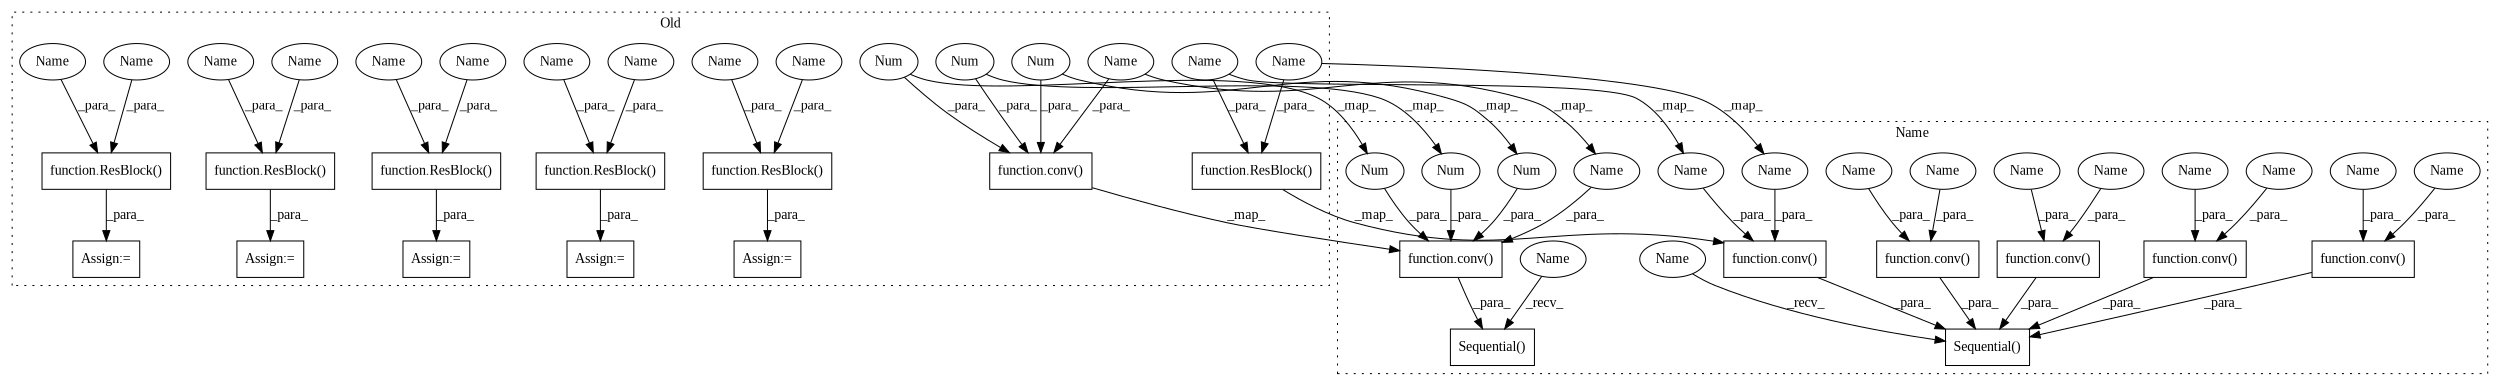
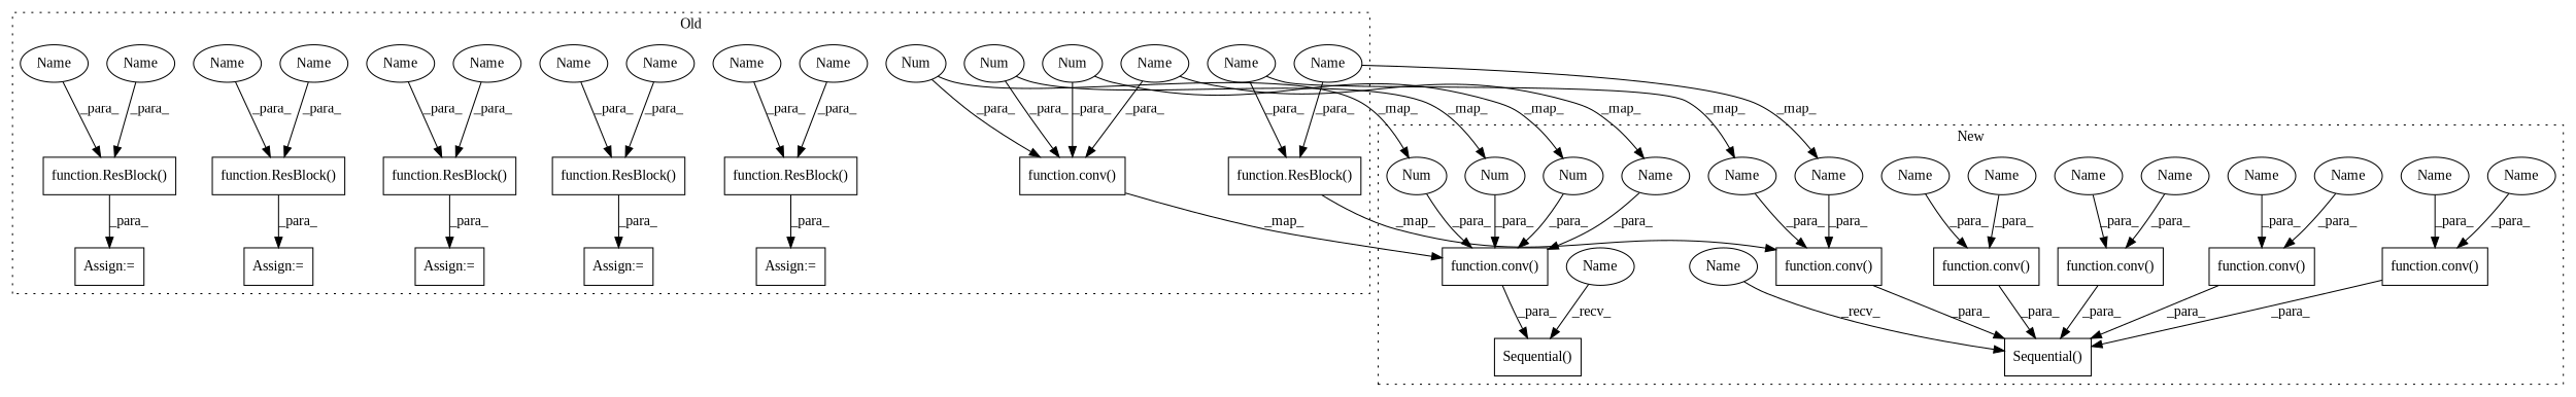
  digraph {
    fontname="Liberation Serif"
    node [a=87 l=1 shape=ellipse fontname="Liberation Serif"]
    edge [fontname="Liberation Serif"]
    n1 [a=75 l="9,1" label="function.ResBlock()" s="2045,2058" shape=box]
    n2 [a=75 l="9,1" label="function.ResBlock()" s="2010,2023" shape=box]
    n3 [a=68 l=3 label="Assign:=" s=2042 shape=box]
    n4 [a=75 l="9,1" label="function.ResBlock()" s="2080,2093" shape=box]
    n5 [a=68 l=3 label="Assign:=" s=2077 shape=box]
    n6 [a=75 l="9,1" label="function.ResBlock()" s="2115,2128" shape=box]
    n7 [a=68 l=3 label="Assign:=" s=2112 shape=box]
    n8 [a=75 l="9,1" label="function.ResBlock()" s="2185,2198" shape=box]
    n9 [a=68 l=3 label="Assign:=" s=2182 shape=box]
    n10 [a=75 l="9,1" label="function.ResBlock()" s="2150,2163" shape=box]
    n11 [a=68 l=3 label="Assign:=" s=2147 shape=box]
    n12 [a=75 l="5,1" label="function.conv()" s="1962,1988" shape=box]
    n13 [a=76 label=Num s=1981]
    n14 [a=76 label=Num s=1987]
    n15 [a=76 label=Num s=1984]
    n16 [label=Name s=2089]
    n17 [label=Name s=2159]
    n18 [label=Name s=2197]
    n19 [label=Name s=2127]
    n20 [label=Name s=2019]
    n21 [label=Name s=2162]
    n22 [label=Name s=2057]
    n23 [label=Name s=2054]
    n24 [label=Name s=1978]
    n25 [label=Name s=2022]
    n26 [label=Name s=2194]
    n27 [label=Name s=2124]
    n28 [label=Name s=2092]
    n29 [a=75 l="5,1" label="function.conv()" s="1248,1257" shape=box]
    n30 [a=75 l="27,11" label="Sequential()" s="1173,1378" shape=box]
    n31 [a=75 l="5,1" label="function.conv()" s="1272,1281" shape=box]
    n32 [a=75 l="5,1" label="function.conv()" s="1200,1209" shape=box]
    n33 [a=75 l="27,15" label="Sequential()" s="1078,1132" shape=box]
    n34 [a=75 l="5,1" label="function.conv()" s="1296,1305" shape=box]
    n35 [a=75 l="5,1" label="function.conv()" s="1105,1131" shape=box]
    n36 [a=76 label=Num s=1124]
    n37 [a=76 label=Num s=1130]
    n38 [a=76 label=Num s=1127]
    n39 [a=75 l="5,1" label="function.conv()" s="1344,1353" shape=box]
    n40 [label=Name s=1280]
    n41 [label=Name s=1256]
    n42 [label=Name s=1301]
    n43 [label=Name s=1304]
    n44 [label=Name s=1277]
    n45 [label=Name s=1121]
    n46 [label=Name s=1352]
    n47 [label=Name s=1349]
    n48 [label=Name s=1205]
    n49 [label=Name s=1253]
    n50 [label=Name s=1208]
    n51 [l=2 label=Name s=1078]
    n52 [l=2 label=Name s=1173]
    subgraph cluster_1 {
      label=Old
      style=dotted
      n1
      n2
      n3
      n4
      n5
      n6
      n7
      n8
      n9
      n10
      n11
      n12
      n13
      n14
      n15
      n16
      n17
      n18
      n19
      n20
      n21
      n22
      n23
      n24
      n25
      n26
      n27
      n28
    }
    subgraph cluster_2 {
-     label=Name
+     label=New
      style=dotted
      n29
      n30
      n31
      n32
      n33
      n34
      n35
      n36
      n37
      n38
      n39
      n40
      n41
      n42
      n43
      n44
      n45
      n46
      n47
      n48
      n49
      n50
      n51
      n52
    }
    n1 -> n3 [label=_para_]
    n2 -> n32 [label=_map_]
    n4 -> n5 [label=_para_]
    n6 -> n7 [label=_para_]
    n8 -> n9 [label=_para_]
    n10 -> n11 [label=_para_]
    n12 -> n35 [label=_map_]
    n13 -> n12 [label=_para_]
    n13 -> n36 [label=_map_]
    n14 -> n12 [label=_para_]
    n14 -> n37 [label=_map_]
    n15 -> n12 [label=_para_]
    n15 -> n38 [label=_map_]
    n16 -> n4 [label=_para_]
    n17 -> n10 [label=_para_]
    n18 -> n8 [label=_para_]
    n19 -> n6 [label=_para_]
    n20 -> n2 [label=_para_]
    n20 -> n48 [label=_map_]
    n21 -> n10 [label=_para_]
    n22 -> n1 [label=_para_]
    n23 -> n1 [label=_para_]
    n24 -> n12 [label=_para_]
    n24 -> n45 [label=_map_]
    n25 -> n2 [label=_para_]
    n25 -> n50 [label=_map_]
    n26 -> n8 [label=_para_]
    n27 -> n6 [label=_para_]
    n28 -> n4 [label=_para_]
    n29 -> n30 [label=_para_]
    n31 -> n30 [label=_para_]
    n32 -> n30 [label=_para_]
    n34 -> n30 [label=_para_]
    n35 -> n33 [label=_para_]
    n36 -> n35 [label=_para_]
    n37 -> n35 [label=_para_]
    n38 -> n35 [label=_para_]
    n39 -> n30 [label=_para_]
    n40 -> n31 [label=_para_]
    n41 -> n29 [label=_para_]
    n42 -> n34 [label=_para_]
    n43 -> n34 [label=_para_]
    n44 -> n31 [label=_para_]
    n45 -> n35 [label=_para_]
    n46 -> n39 [label=_para_]
    n47 -> n39 [label=_para_]
    n48 -> n32 [label=_para_]
    n49 -> n29 [label=_para_]
    n50 -> n32 [label=_para_]
    n51 -> n33 [label=_recv_]
    n52 -> n30 [label=_recv_]
  }
